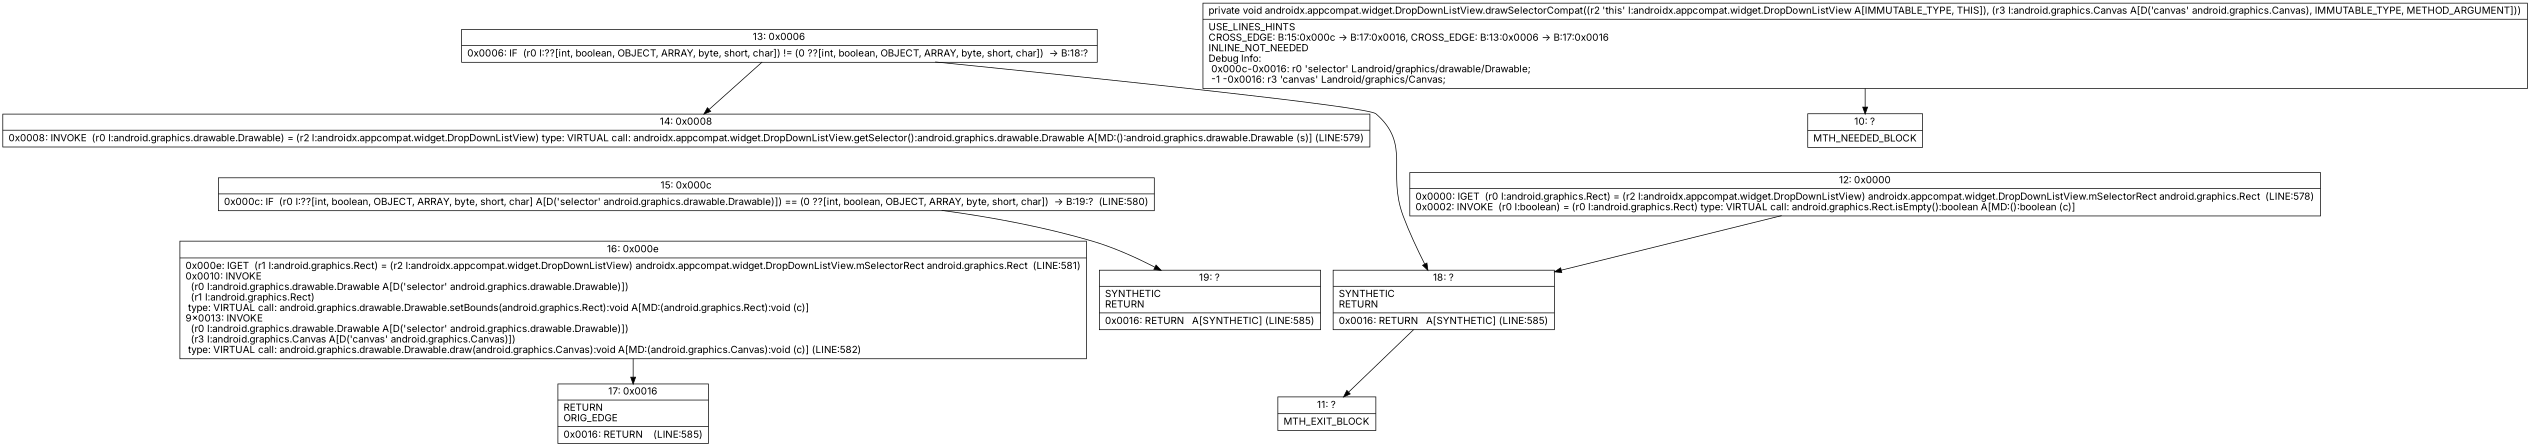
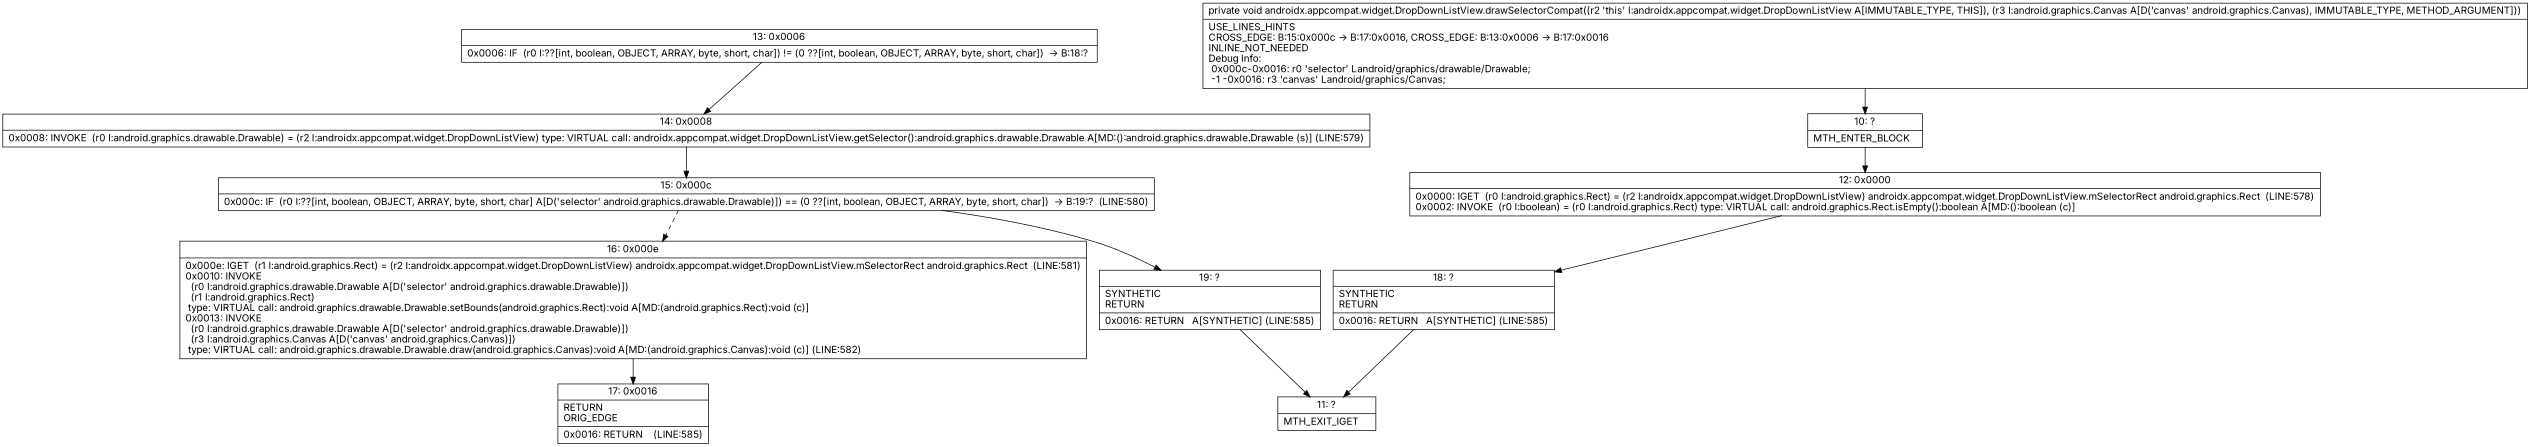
  digraph {
    fontname=Inter
    node [fontname=Inter shape=record]
    edge [fontname=Inter]
-   n1 [label="{10\:\ ?|MTH_NEEDED_BLOCK\l}"]
+   n1 [label="{10\:\ ?|MTH_ENTER_BLOCK\l}"]
    n2 [label="{12\:\ 0x0000|0x0000: IGET  (r0 I:android.graphics.Rect) = (r2 I:androidx.appcompat.widget.DropDownListView) androidx.appcompat.widget.DropDownListView.mSelectorRect android.graphics.Rect  (LINE:578)\l0x0002: INVOKE  (r0 I:boolean) = (r0 I:android.graphics.Rect) type: VIRTUAL call: android.graphics.Rect.isEmpty():boolean A[MD:():boolean (c)]\l}"]
    n3 [label="{18\:\ ?|SYNTHETIC\lRETURN\l|0x0016: RETURN   A[SYNTHETIC] (LINE:585)\l}"]
    n4 [label="{13\:\ 0x0006|0x0006: IF  (r0 I:??[int, boolean, OBJECT, ARRAY, byte, short, char]) != (0 ??[int, boolean, OBJECT, ARRAY, byte, short, char])  \-\> B:18:? \l}"]
    n5 [label="{14\:\ 0x0008|0x0008: INVOKE  (r0 I:android.graphics.drawable.Drawable) = (r2 I:androidx.appcompat.widget.DropDownListView) type: VIRTUAL call: androidx.appcompat.widget.DropDownListView.getSelector():android.graphics.drawable.Drawable A[MD:():android.graphics.drawable.Drawable (s)] (LINE:579)\l}"]
    n6 [label="{15\:\ 0x000c|0x000c: IF  (r0 I:??[int, boolean, OBJECT, ARRAY, byte, short, char] A[D('selector' android.graphics.drawable.Drawable)]) == (0 ??[int, boolean, OBJECT, ARRAY, byte, short, char])  \-\> B:19:?  (LINE:580)\l}"]
-   n7 [label="{11\:\ ?|MTH_EXIT_BLOCK\l}"]
-   n8 [label="{16\:\ 0x000e|0x000e: IGET  (r1 I:android.graphics.Rect) = (r2 I:androidx.appcompat.widget.DropDownListView) androidx.appcompat.widget.DropDownListView.mSelectorRect android.graphics.Rect  (LINE:581)\l0x0010: INVOKE  \l  (r0 I:android.graphics.drawable.Drawable A[D('selector' android.graphics.drawable.Drawable)])\l  (r1 I:android.graphics.Rect)\l type: VIRTUAL call: android.graphics.drawable.Drawable.setBounds(android.graphics.Rect):void A[MD:(android.graphics.Rect):void (c)]\l9x0013: INVOKE  \l  (r0 I:android.graphics.drawable.Drawable A[D('selector' android.graphics.drawable.Drawable)])\l  (r3 I:android.graphics.Canvas A[D('canvas' android.graphics.Canvas)])\l type: VIRTUAL call: android.graphics.drawable.Drawable.draw(android.graphics.Canvas):void A[MD:(android.graphics.Canvas):void (c)] (LINE:582)\l}"]
+   n7 [label="{11\:\ ?|MTH_EXIT_IGET\l}"]
+   n8 [label="{16\:\ 0x000e|0x000e: IGET  (r1 I:android.graphics.Rect) = (r2 I:androidx.appcompat.widget.DropDownListView) androidx.appcompat.widget.DropDownListView.mSelectorRect android.graphics.Rect  (LINE:581)\l0x0010: INVOKE  \l  (r0 I:android.graphics.drawable.Drawable A[D('selector' android.graphics.drawable.Drawable)])\l  (r1 I:android.graphics.Rect)\l type: VIRTUAL call: android.graphics.drawable.Drawable.setBounds(android.graphics.Rect):void A[MD:(android.graphics.Rect):void (c)]\l0x0013: INVOKE  \l  (r0 I:android.graphics.drawable.Drawable A[D('selector' android.graphics.drawable.Drawable)])\l  (r3 I:android.graphics.Canvas A[D('canvas' android.graphics.Canvas)])\l type: VIRTUAL call: android.graphics.drawable.Drawable.draw(android.graphics.Canvas):void A[MD:(android.graphics.Canvas):void (c)] (LINE:582)\l}"]
    n9 [label="{19\:\ ?|SYNTHETIC\lRETURN\l|0x0016: RETURN   A[SYNTHETIC] (LINE:585)\l}"]
    n10 [label="{17\:\ 0x0016|RETURN\lORIG_EDGE\l|0x0016: RETURN    (LINE:585)\l}"]
    n11 [label="{private void androidx.appcompat.widget.DropDownListView.drawSelectorCompat((r2 'this' I:androidx.appcompat.widget.DropDownListView A[IMMUTABLE_TYPE, THIS]), (r3 I:android.graphics.Canvas A[D('canvas' android.graphics.Canvas), IMMUTABLE_TYPE, METHOD_ARGUMENT]))  | USE_LINES_HINTS\lCROSS_EDGE: B:15:0x000c \-\> B:17:0x0016, CROSS_EDGE: B:13:0x0006 \-\> B:17:0x0016\lINLINE_NOT_NEEDED\lDebug Info:\l  0x000c\-0x0016: r0 'selector' Landroid\/graphics\/drawable\/Drawable;\l  \-1 \-0x0016: r3 'canvas' Landroid\/graphics\/Canvas;\l}"]
+   n1 -> n2
    n2 -> n3
    n3 -> n7
-   n4 -> n3
    n4 -> n5 [style=solid]
+   n5 -> n6
+   n6 -> n8 [style=dashed]
    n6 -> n9
    n8 -> n10
+   n9 -> n7
    n11 -> n1
  }
